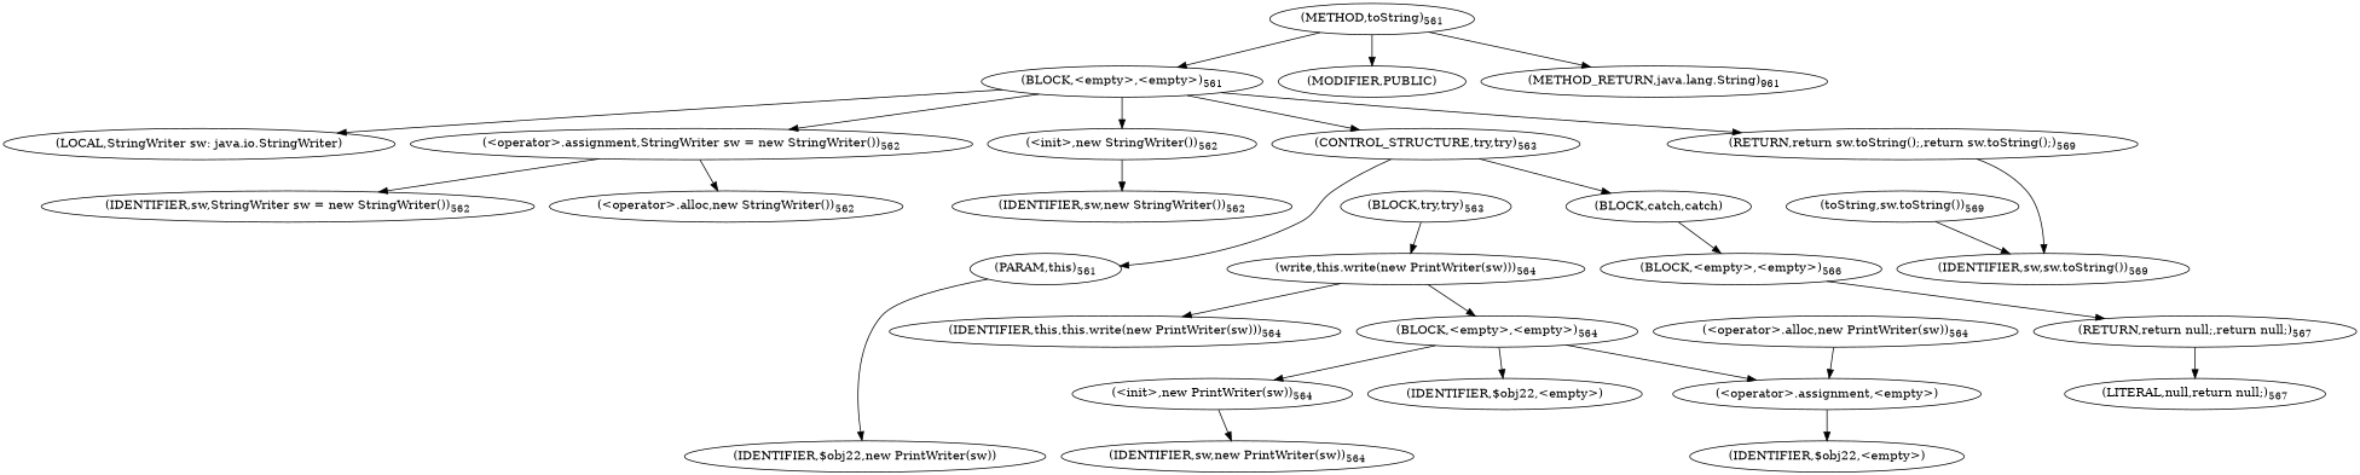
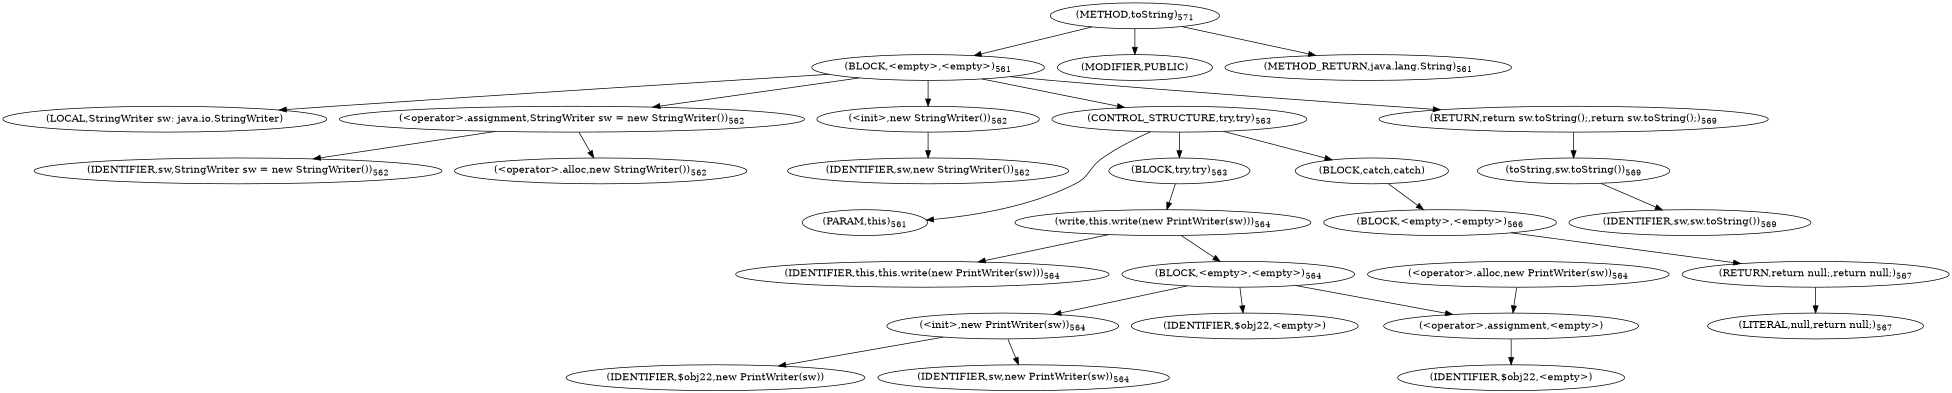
  digraph {
-   n1 [label=<(METHOD,toString)<SUB>561</SUB>>]
+   n1 [label=<(METHOD,toString)<SUB>571</SUB>>]
    n2 [label=<(BLOCK,&lt;empty&gt;,&lt;empty&gt;)<SUB>561</SUB>>]
    n3 [label=<(MODIFIER,PUBLIC)>]
-   n4 [label=<(METHOD_RETURN,java.lang.String)<SUB>961</SUB>>]
+   n4 [label=<(METHOD_RETURN,java.lang.String)<SUB>561</SUB>>]
    n5 [label=<(PARAM,this)<SUB>561</SUB>>]
    n6 [label=<(LOCAL,StringWriter sw: java.io.StringWriter)>]
    n7 [label=<(&lt;operator&gt;.assignment,StringWriter sw = new StringWriter())<SUB>562</SUB>>]
    n8 [label=<(&lt;init&gt;,new StringWriter())<SUB>562</SUB>>]
    n9 [label=<(CONTROL_STRUCTURE,try,try)<SUB>563</SUB>>]
    n10 [label=<(RETURN,return sw.toString();,return sw.toString();)<SUB>569</SUB>>]
    n11 [label=<(IDENTIFIER,sw,StringWriter sw = new StringWriter())<SUB>562</SUB>>]
    n12 [label=<(&lt;operator&gt;.alloc,new StringWriter())<SUB>562</SUB>>]
    n13 [label=<(IDENTIFIER,sw,new StringWriter())<SUB>562</SUB>>]
    n14 [label=<(BLOCK,try,try)<SUB>563</SUB>>]
    n15 [label=<(BLOCK,catch,catch)>]
    n16 [label=<(toString,sw.toString())<SUB>569</SUB>>]
    n17 [label=<(write,this.write(new PrintWriter(sw)))<SUB>564</SUB>>]
    n18 [label=<(BLOCK,&lt;empty&gt;,&lt;empty&gt;)<SUB>566</SUB>>]
    n19 [label=<(IDENTIFIER,this,this.write(new PrintWriter(sw)))<SUB>564</SUB>>]
    n20 [label=<(BLOCK,&lt;empty&gt;,&lt;empty&gt;)<SUB>564</SUB>>]
    n21 [label=<(&lt;operator&gt;.assignment,&lt;empty&gt;)>]
    n22 [label=<(&lt;init&gt;,new PrintWriter(sw))<SUB>564</SUB>>]
    n23 [label=<(IDENTIFIER,$obj22,&lt;empty&gt;)>]
    n24 [label=<(IDENTIFIER,$obj22,&lt;empty&gt;)>]
    n25 [label=<(IDENTIFIER,$obj22,new PrintWriter(sw))>]
    n26 [label=<(IDENTIFIER,sw,new PrintWriter(sw))<SUB>564</SUB>>]
    n27 [label=<(&lt;operator&gt;.alloc,new PrintWriter(sw))<SUB>564</SUB>>]
    n28 [label=<(RETURN,return null;,return null;)<SUB>567</SUB>>]
    n29 [label=<(LITERAL,null,return null;)<SUB>567</SUB>>]
    n30 [label=<(IDENTIFIER,sw,sw.toString())<SUB>569</SUB>>]
    n1 -> n2
    n1 -> n3
    n1 -> n4
    n2 -> n6
    n2 -> n7
    n2 -> n8
    n2 -> n9
    n2 -> n10
    n7 -> n11
    n7 -> n12
    n8 -> n13
    n9 -> n5
+   n9 -> n14
    n9 -> n15
-   n10 -> n30
+   n10 -> n16
    n14 -> n17
    n15 -> n18
    n16 -> n30
    n17 -> n19
    n17 -> n20
    n18 -> n28
    n20 -> n21
    n20 -> n22
    n20 -> n23
    n21 -> n24
-   n5 -> n25
+   n22 -> n25
    n22 -> n26
    n27 -> n21
    n28 -> n29
  }
